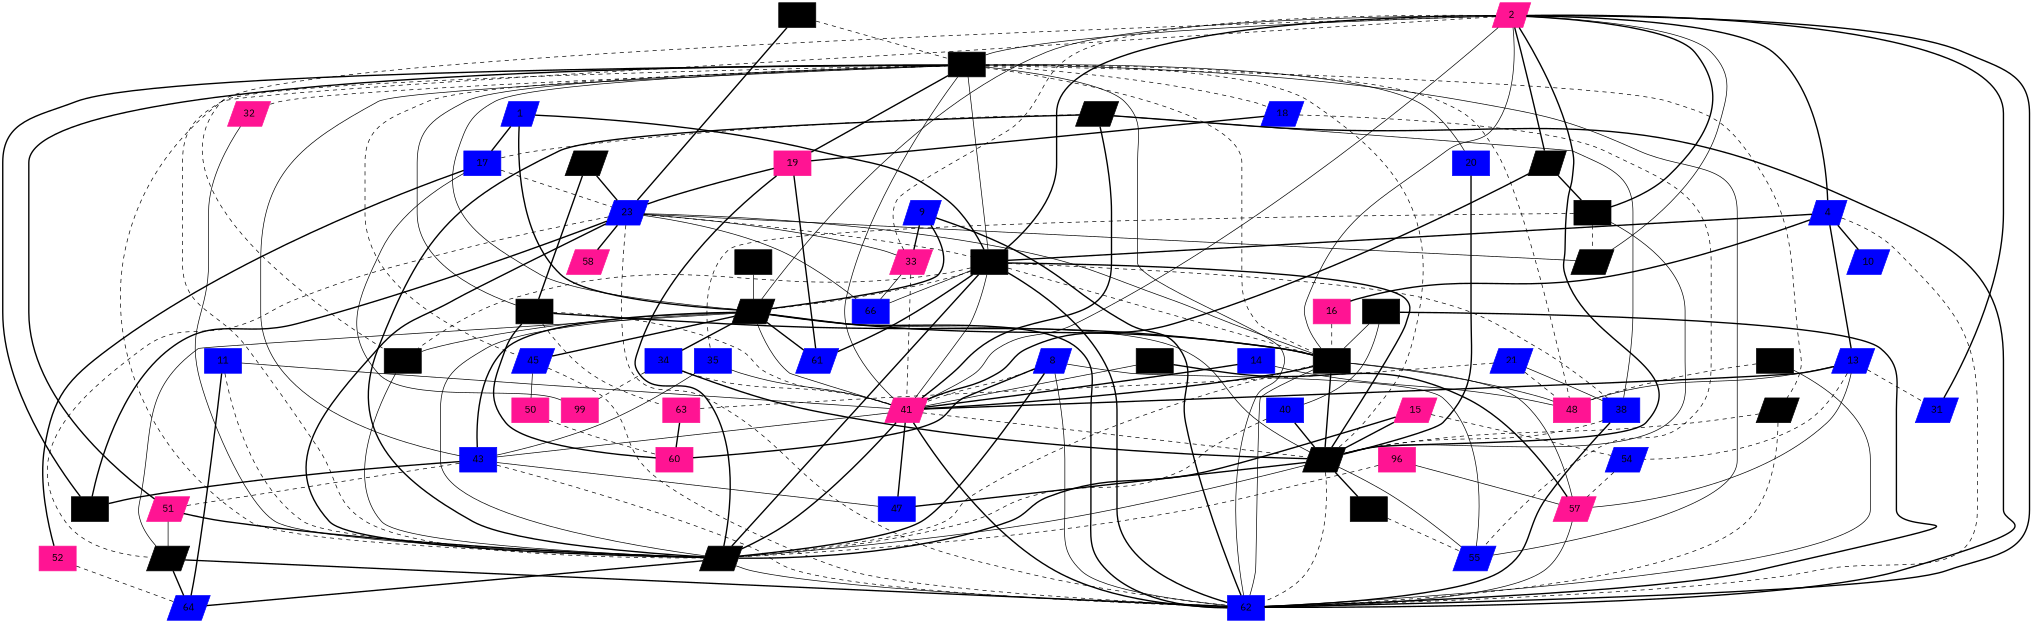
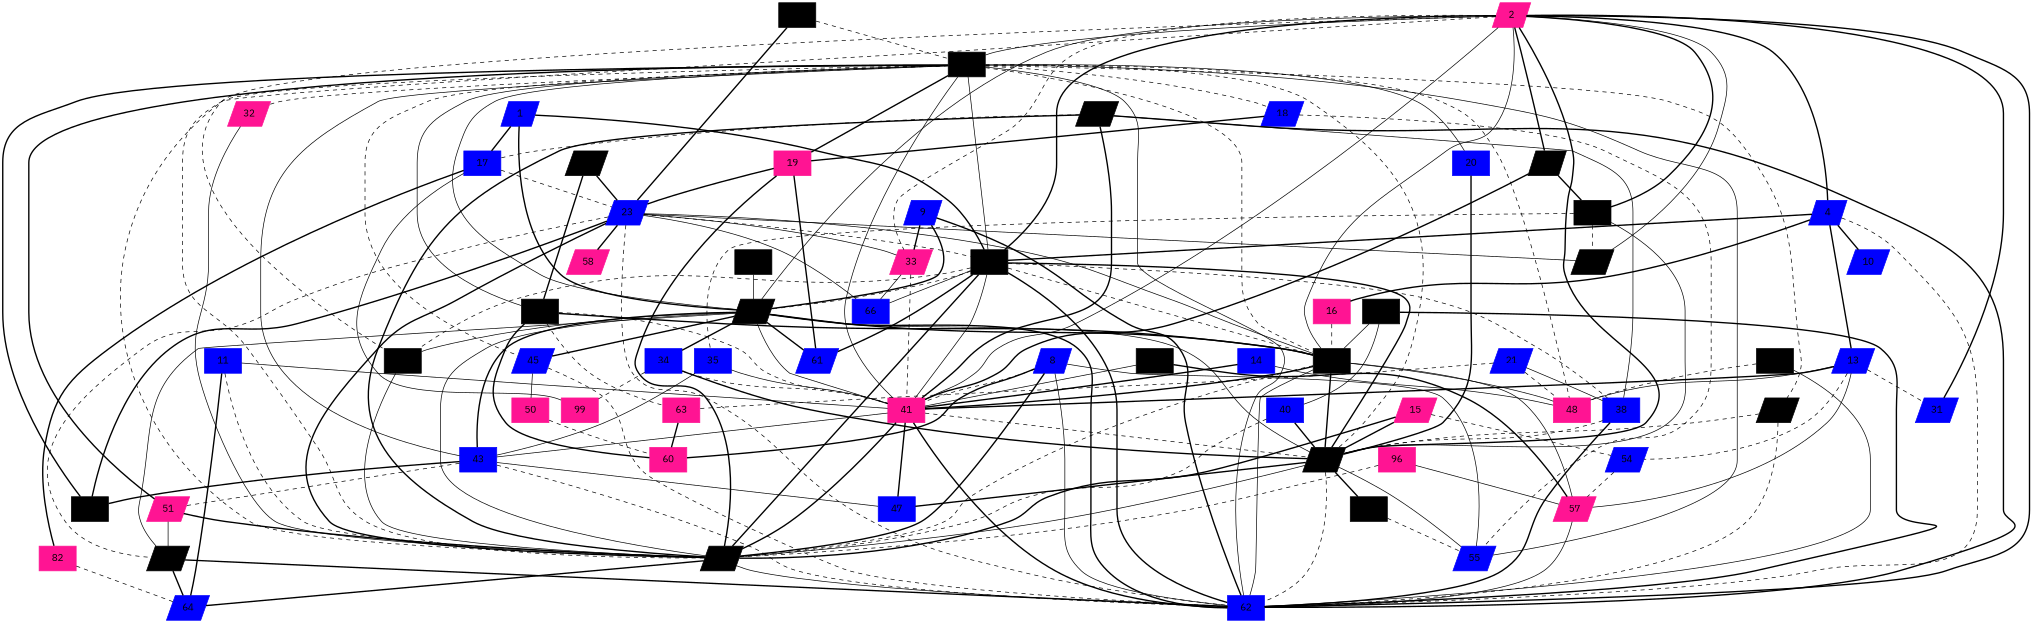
  graph {
    fontname="IBM Plex Sans"
    node [color=blue fontname="IBM Plex Sans" shape=box style=filled]
    edge [fontname="IBM Plex Sans" style=bold weight=1.0]
    1 [shape=parallelogram]
    17
    25 [color=black]
    29 [color=black shape=parallelogram]
    23 [shape=parallelogram]
    n6 [color=deeppink label=99]
-   52 [color=deeppink]
+   52 [color=deeppink label=82]
    39 [color=black]
-   41 [color=deeppink shape=parallelogram]
+   41 [color=deeppink]
    42 [color=black shape=parallelogram]
    53 [color=black]
    56 [color=black shape=parallelogram]
    62
    38
    61 [shape=parallelogram]
    66
    43
    45 [shape=parallelogram]
    59 [color=black shape=parallelogram]
    34
    2 [color=deeppink shape=parallelogram]
    3 [color=black shape=parallelogram]
    4 [shape=parallelogram]
    6 [color=black]
    30 [color=black]
    31 [shape=parallelogram]
    33 [color=deeppink shape=parallelogram]
    37 [color=black shape=parallelogram]
    10 [shape=parallelogram]
    13 [shape=parallelogram]
    16 [color=deeppink]
    18 [shape=parallelogram]
    19 [color=deeppink]
    20
    28 [color=black shape=parallelogram]
    32 [color=deeppink shape=parallelogram]
    36 [color=black]
    48 [color=deeppink]
    51 [color=deeppink shape=parallelogram]
    55 [shape=parallelogram]
    65 [color=black]
    35
    57 [color=deeppink shape=parallelogram]
    47
    44 [color=black]
    64 [shape=parallelogram]
    54 [shape=parallelogram]
    5 [color=black]
    58 [color=deeppink shape=parallelogram]
    60 [color=deeppink]
    63 [color=deeppink]
    50 [color=deeppink]
    7 [color=black]
    8 [shape=parallelogram]
    9 [shape=parallelogram]
    11
    12 [color=black shape=parallelogram]
    14
    15 [color=deeppink shape=parallelogram]
    21 [shape=parallelogram]
    22 [color=black shape=parallelogram]
    24 [color=black]
    26 [color=black]
    40
    27 [color=black]
    n66 [color=deeppink label=96]
    1 -- 17
    1 -- 25
    1 -- 29
    17 -- 23 [style=dashed]
    17 -- n6 [style=solid]
    17 -- 52
    25 -- 29 [style=dashed]
    25 -- 39 [style=dashed]
    25 -- 41 [style=solid]
    25 -- 42
    25 -- 53 [style=dashed]
    25 -- 56
    25 -- 62 [weight=3.0]
    25 -- 38 [style=dashed]
    25 -- 61
    25 -- 66 [style=solid]
    29 -- 39
    29 -- 41 [style=solid weight=2.0]
    29 -- 42 [style=solid]
    29 -- 53 [style=solid]
    29 -- 56 [style=solid]
    29 -- 62 [weight=3.0]
    29 -- 61
    29 -- 43
    29 -- 45
    29 -- 59 [style=solid]
    29 -- 34 [weight=2.0]
    23 -- 25 [style=dashed]
    23 -- 39 [style=solid weight=2.0]
    23 -- 56
    23 -- 62 [style=dashed]
    23 -- 66 [style=solid weight=2.0]
    23 -- 59 [style=dashed]
    23 -- 33 [style=solid]
    23 -- 37 [style=solid]
    23 -- 65
    23 -- 58
    52 -- 64 [style=dashed]
    39 -- 41
    39 -- 42 [weight=2.0]
    39 -- 56 [style=dashed]
    39 -- 62 [style=solid weight=2.0]
    39 -- 48 [style=solid weight=3.0]
    39 -- 57 [style=solid]
    41 -- 42 [style=dashed]
    41 -- 56 [weight=3.0]
    41 -- 62 [weight=4.0]
    41 -- 43 [style=solid]
    41 -- 47
    42 -- 56 [style=solid]
    42 -- 62 [style=dashed weight=4.0]
    42 -- 55 [style=solid]
    42 -- 47
    42 -- 44
    53 -- 56 [style=solid]
    56 -- 62 [style=solid weight=2.0]
    56 -- 64
    38 -- 42 [style=dashed]
    38 -- 62
    43 -- 62 [style=dashed]
    43 -- 51 [style=dashed]
    43 -- 65 [weight=2.0]
    43 -- 47 [style=solid]
    45 -- 62 [style=dashed]
    45 -- 50 [style=solid]
    59 -- 62
    59 -- 64
    34 -- n6 [style=dashed]
    34 -- 41 [style=dashed]
    34 -- 42
    2 -- 25
    2 -- 29 [style=solid]
    2 -- 39 [style=solid]
    2 -- 41 [style=solid]
    2 -- 42
    2 -- 53 [style=dashed]
    2 -- 56 [style=dashed]
    2 -- 62 [weight=2.0]
    2 -- 3
    2 -- 4
    2 -- 6 [style=solid weight=2.0]
    2 -- 30
    2 -- 31
    2 -- 33 [style=dashed]
    2 -- 37 [style=solid]
    3 -- 41
    3 -- 30
    4 -- 25
    4 -- 62 [style=dashed]
    4 -- 10
    4 -- 13
    4 -- 16
    6 -- 25 [style=solid]
    6 -- 29 [style=solid]
    6 -- 39 [style=dashed]
    6 -- 41 [style=solid]
    6 -- 42 [style=dashed weight=2.0]
    6 -- 56 [style=dashed]
    6 -- 62 [style=solid weight=3.0]
    6 -- 43 [style=solid]
    6 -- 45 [style=dashed]
    6 -- 18 [style=dashed]
    6 -- 19
    6 -- 20 [style=solid]
    6 -- 28 [style=dashed]
    6 -- 32 [style=dashed]
    6 -- 36 [style=solid]
    6 -- 48 [style=dashed]
    6 -- 51
    6 -- 55 [style=solid weight=2.0]
    6 -- 65
    30 -- 42 [style=solid]
    30 -- 37 [style=dashed]
    30 -- 35 [style=dashed]
    33 -- 41 [style=dashed]
    33 -- 66 [style=solid]
    13 -- 41
    13 -- 31 [style=dashed]
    13 -- 48 [style=solid]
    13 -- 57 [style=solid]
    13 -- 54 [style=dashed]
    16 -- 39 [style=dashed weight=2.0]
    18 -- 19
    18 -- 55 [style=dashed]
    19 -- 23
    19 -- 56
    19 -- 61
    20 -- 42
    28 -- 42 [style=dashed]
    28 -- 62 [style=dashed]
    32 -- 56 [style=solid]
    36 -- 39
    36 -- 41 [style=dashed]
    36 -- 60
    36 -- 63 [style=dashed]
    51 -- 56
    51 -- 59 [style=solid]
    35 -- 41 [style=solid]
    35 -- 43 [style=solid]
    57 -- 62 [style=solid weight=2.0]
    44 -- 55 [style=dashed]
    54 -- 57 [style=dashed]
    5 -- 23
    5 -- 6 [style=dashed]
    63 -- 60
    50 -- 60 [style=dashed]
    7 -- 29 [style=solid]
    8 -- 41 [style=dashed]
    8 -- 56
    8 -- 62 [style=solid]
    8 -- 55 [style=solid]
    8 -- 60
    9 -- 29
    9 -- 62
    9 -- 33
    11 -- 41 [style=solid]
    11 -- 56 [style=dashed]
    11 -- 64
    12 -- 17 [style=dashed]
    12 -- 41
    12 -- 56
    12 -- 62
    12 -- 38 [style=solid]
    14 -- 41
    14 -- 48 [style=solid]
    15 -- 42
    15 -- 56
    15 -- 54 [style=dashed]
    21 -- 38 [style=solid]
    21 -- 48 [style=dashed]
    21 -- 63 [style=dashed]
    22 -- 23
    22 -- 36
    24 -- 41 [style=solid]
    24 -- 57
    26 -- 39 [style=solid]
    26 -- 62 [weight=2.0]
    26 -- 40 [style=solid]
    40 -- 42
    40 -- 56 [style=dashed]
    27 -- 62 [style=solid]
    27 -- 48 [style=dashed]
    n66 -- 56 [style=dashed]
    n66 -- 57 [style=solid]
  }
